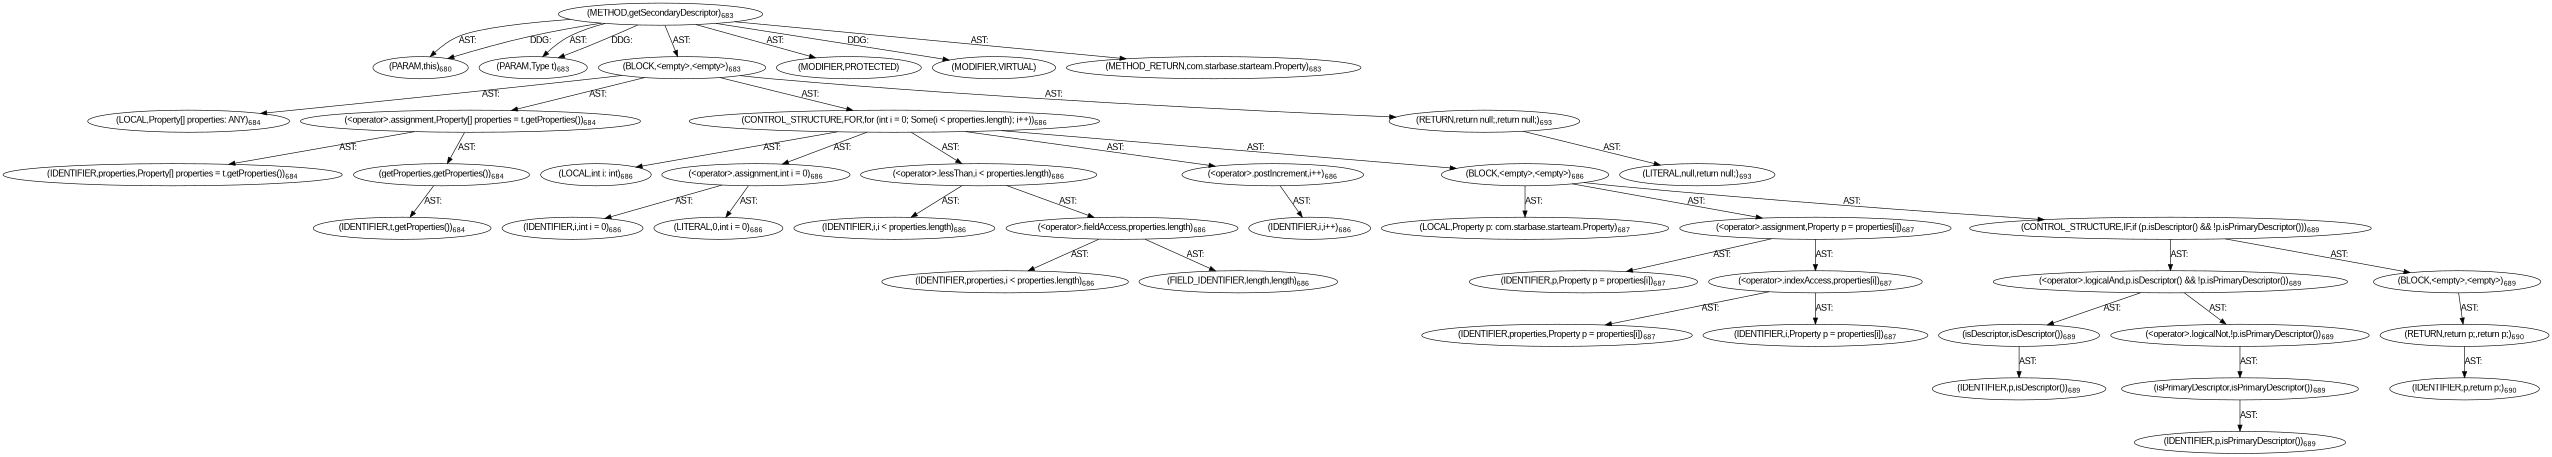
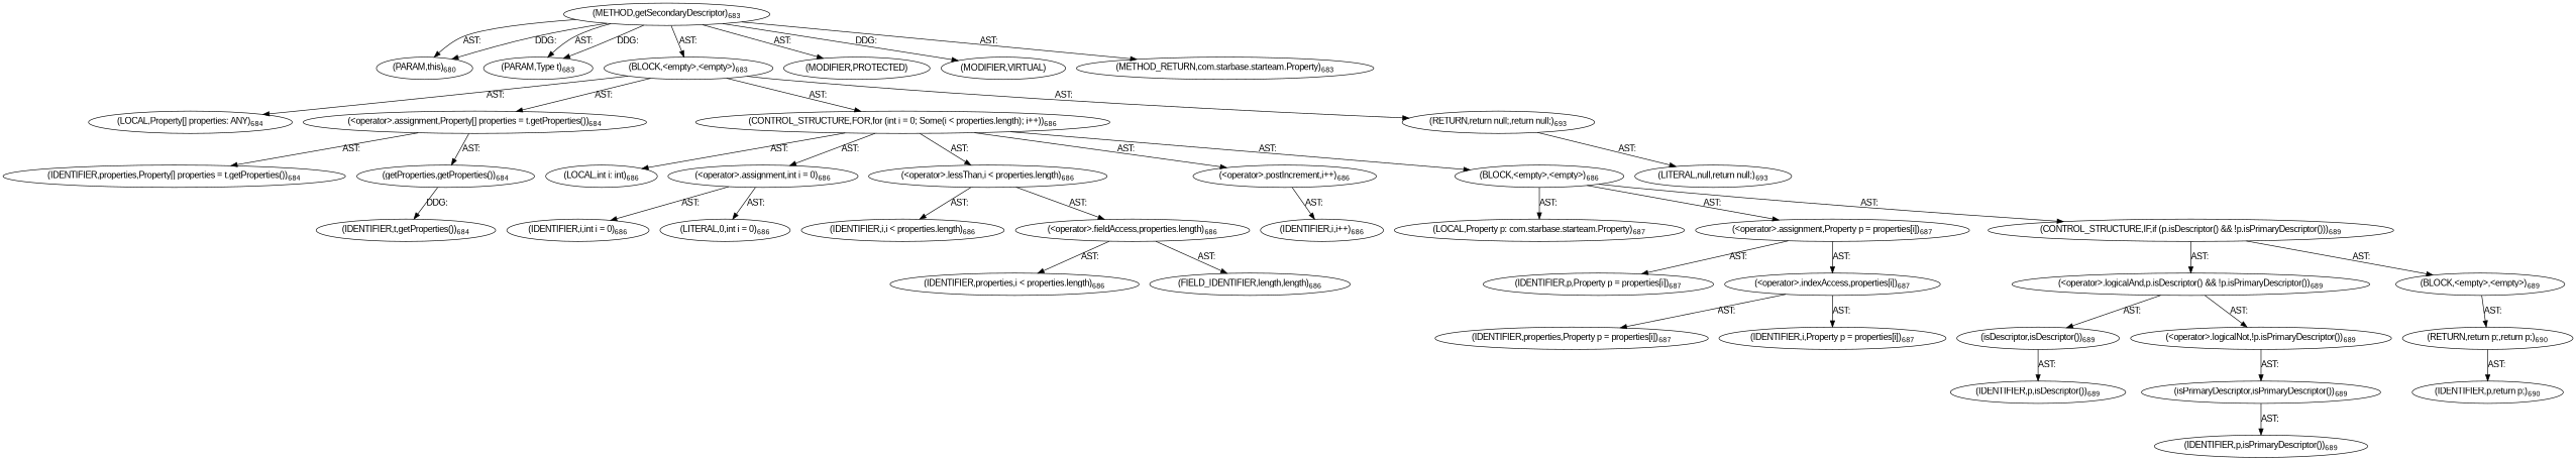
  digraph {
    fontname="Liberation Sans"
    node [fontname="Liberation Sans"]
    edge [fontname="Liberation Sans"]
    n1 [label=<(METHOD,getSecondaryDescriptor)<SUB>683</SUB>>]
    n2 [label=<(PARAM,this)<SUB>680</SUB>>]
    n3 [label=<(PARAM,Type t)<SUB>683</SUB>>]
    n4 [label=<(BLOCK,&lt;empty&gt;,&lt;empty&gt;)<SUB>683</SUB>>]
    n5 [label=<(MODIFIER,PROTECTED)>]
    n6 [label=<(MODIFIER,VIRTUAL)>]
    n7 [label=<(METHOD_RETURN,com.starbase.starteam.Property)<SUB>683</SUB>>]
    n8 [label=<(LOCAL,Property[] properties: ANY)<SUB>684</SUB>>]
    n9 [label=<(&lt;operator&gt;.assignment,Property[] properties = t.getProperties())<SUB>684</SUB>>]
    n10 [label=<(CONTROL_STRUCTURE,FOR,for (int i = 0; Some(i &lt; properties.length); i++))<SUB>686</SUB>>]
    n11 [label=<(RETURN,return null;,return null;)<SUB>693</SUB>>]
    n12 [label=<(IDENTIFIER,properties,Property[] properties = t.getProperties())<SUB>684</SUB>>]
    n13 [label=<(getProperties,getProperties())<SUB>684</SUB>>]
    n14 [label=<(LOCAL,int i: int)<SUB>686</SUB>>]
    n15 [label=<(&lt;operator&gt;.assignment,int i = 0)<SUB>686</SUB>>]
    n16 [label=<(&lt;operator&gt;.lessThan,i &lt; properties.length)<SUB>686</SUB>>]
    n17 [label=<(&lt;operator&gt;.postIncrement,i++)<SUB>686</SUB>>]
    n18 [label=<(BLOCK,&lt;empty&gt;,&lt;empty&gt;)<SUB>686</SUB>>]
    n19 [label=<(LITERAL,null,return null;)<SUB>693</SUB>>]
    n20 [label=<(IDENTIFIER,t,getProperties())<SUB>684</SUB>>]
    n21 [label=<(IDENTIFIER,i,int i = 0)<SUB>686</SUB>>]
    n22 [label=<(LITERAL,0,int i = 0)<SUB>686</SUB>>]
    n23 [label=<(IDENTIFIER,i,i &lt; properties.length)<SUB>686</SUB>>]
    n24 [label=<(&lt;operator&gt;.fieldAccess,properties.length)<SUB>686</SUB>>]
    n25 [label=<(IDENTIFIER,i,i++)<SUB>686</SUB>>]
    n26 [label=<(LOCAL,Property p: com.starbase.starteam.Property)<SUB>687</SUB>>]
    n27 [label=<(&lt;operator&gt;.assignment,Property p = properties[i])<SUB>687</SUB>>]
    n28 [label=<(CONTROL_STRUCTURE,IF,if (p.isDescriptor() &amp;&amp; !p.isPrimaryDescriptor()))<SUB>689</SUB>>]
    n29 [label=<(IDENTIFIER,properties,i &lt; properties.length)<SUB>686</SUB>>]
    n30 [label=<(FIELD_IDENTIFIER,length,length)<SUB>686</SUB>>]
    n31 [label=<(IDENTIFIER,p,Property p = properties[i])<SUB>687</SUB>>]
    n32 [label=<(&lt;operator&gt;.indexAccess,properties[i])<SUB>687</SUB>>]
    n33 [label=<(&lt;operator&gt;.logicalAnd,p.isDescriptor() &amp;&amp; !p.isPrimaryDescriptor())<SUB>689</SUB>>]
    n34 [label=<(BLOCK,&lt;empty&gt;,&lt;empty&gt;)<SUB>689</SUB>>]
    n35 [label=<(IDENTIFIER,properties,Property p = properties[i])<SUB>687</SUB>>]
    n36 [label=<(IDENTIFIER,i,Property p = properties[i])<SUB>687</SUB>>]
    n37 [label=<(isDescriptor,isDescriptor())<SUB>689</SUB>>]
    n38 [label=<(&lt;operator&gt;.logicalNot,!p.isPrimaryDescriptor())<SUB>689</SUB>>]
    n39 [label=<(RETURN,return p;,return p;)<SUB>690</SUB>>]
    n40 [label=<(IDENTIFIER,p,isDescriptor())<SUB>689</SUB>>]
    n41 [label=<(isPrimaryDescriptor,isPrimaryDescriptor())<SUB>689</SUB>>]
    n42 [label=<(IDENTIFIER,p,isPrimaryDescriptor())<SUB>689</SUB>>]
    n43 [label=<(IDENTIFIER,p,return p;)<SUB>690</SUB>>]
    n1 -> n2 [label="AST: "]
    n1 -> n2 [label="DDG: "]
    n1 -> n3 [label="AST: "]
    n1 -> n3 [label="DDG: "]
    n1 -> n4 [label="AST: "]
    n1 -> n5 [label="AST: "]
    n1 -> n6 [label="DDG: "]
    n1 -> n7 [label="AST: "]
    n4 -> n8 [label="AST: "]
    n4 -> n9 [label="AST: "]
    n4 -> n10 [label="AST: "]
    n4 -> n11 [label="AST: "]
    n9 -> n12 [label="AST: "]
    n9 -> n13 [label="AST: "]
    n10 -> n14 [label="AST: "]
    n10 -> n15 [label="AST: "]
    n10 -> n16 [label="AST: "]
    n10 -> n17 [label="AST: "]
    n10 -> n18 [label="AST: "]
    n11 -> n19 [label="AST: "]
-   n13 -> n20 [label="AST: "]
+   n13 -> n20 [label="DDG: "]
    n15 -> n21 [label="AST: "]
    n15 -> n22 [label="AST: "]
    n16 -> n23 [label="AST: "]
    n16 -> n24 [label="AST: "]
    n17 -> n25 [label="AST: "]
    n18 -> n26 [label="AST: "]
    n18 -> n27 [label="AST: "]
    n18 -> n28 [label="AST: "]
    n24 -> n29 [label="AST: "]
    n24 -> n30 [label="AST: "]
    n27 -> n31 [label="AST: "]
    n27 -> n32 [label="AST: "]
    n28 -> n33 [label="AST: "]
    n28 -> n34 [label="AST: "]
    n32 -> n35 [label="AST: "]
    n32 -> n36 [label="AST: "]
    n33 -> n37 [label="AST: "]
    n33 -> n38 [label="AST: "]
    n34 -> n39 [label="AST: "]
    n37 -> n40 [label="AST: "]
    n38 -> n41 [label="AST: "]
    n39 -> n43 [label="AST: "]
    n41 -> n42 [label="AST: "]
  }
